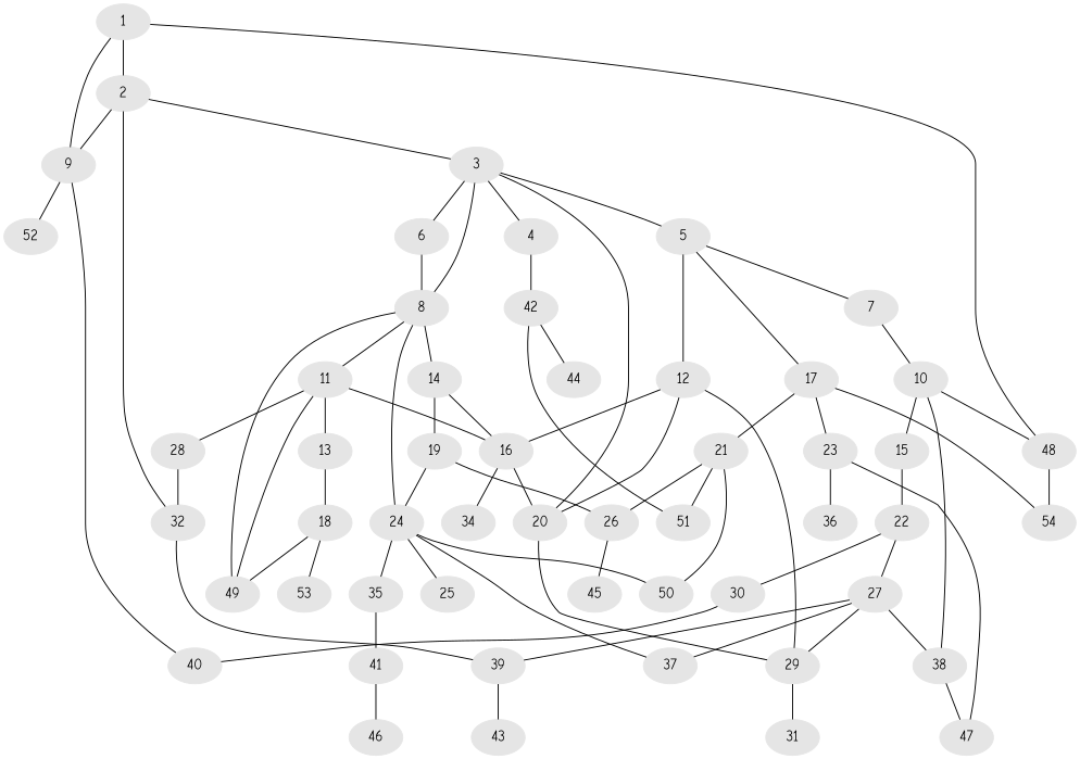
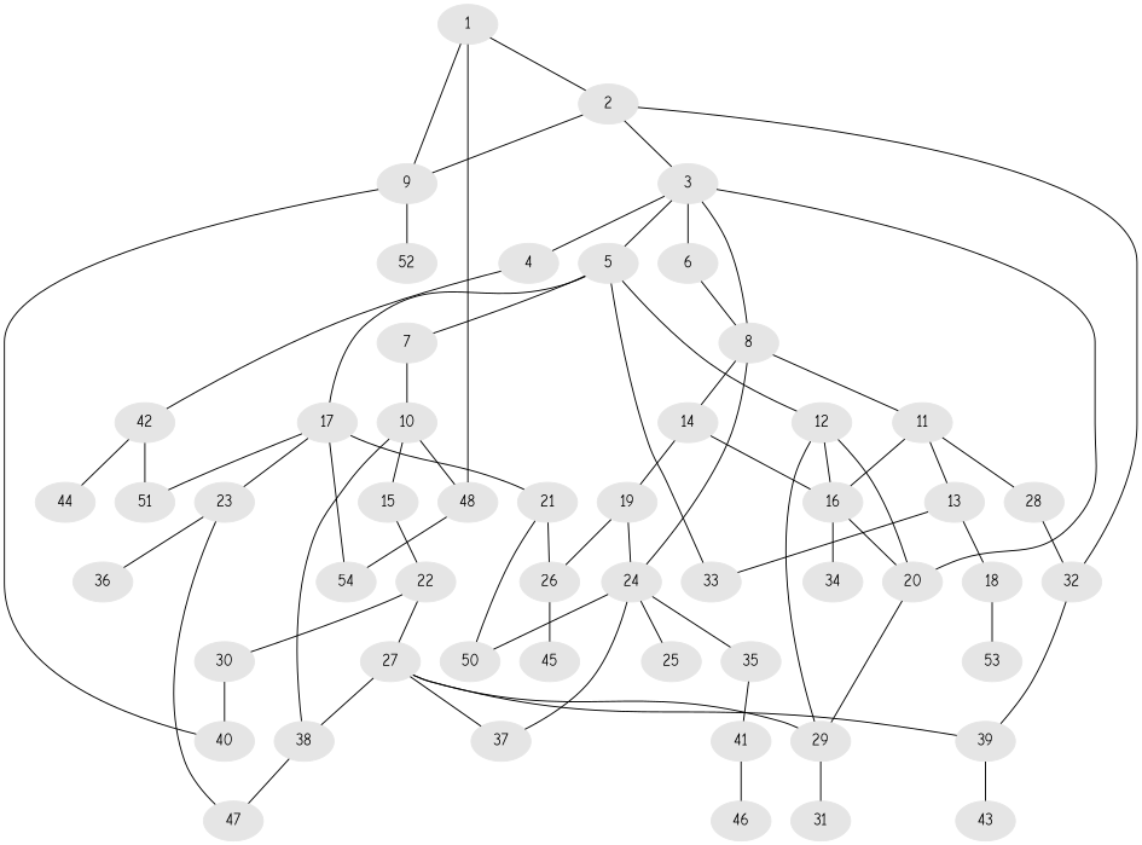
  graph {
    fontname="Comic Neue"
    node [color=gray90 fontname="Comic Neue" style=filled]
    edge [fontname="Comic Neue" weight=1.0]
    1
    2
    9
    48
    3
    32
    40
    52
    54
    4
    5
    6
    8
    20
    39
    42
    7
    12
    17
+   33
    11
    14
    24
-   49
    29
    51
    44
    10
    16
    21
    23
    15
    38
    13
    28
    19
    35
    50
    25
    37
    22
    47
    18
    34
    31
    53
    26
    27
    30
    36
    45
    41
    43
    46
    1 -- 2
    1 -- 9
    1 -- 48
    2 -- 9
    2 -- 3
    2 -- 32
    9 -- 40
    9 -- 52
    48 -- 54
    3 -- 4
    3 -- 5 [weight=2.0]
    3 -- 6 [weight=3.0]
    3 -- 8 [weight=2.0]
    3 -- 20
    32 -- 39
    4 -- 42
    5 -- 7
    5 -- 12
    5 -- 17
+   5 -- 33
    6 -- 8
    8 -- 11
    8 -- 14
    8 -- 24
-   8 -- 49
    20 -- 29
    39 -- 43
    42 -- 51
    42 -- 44
    7 -- 10
    12 -- 20
    12 -- 29
    12 -- 16
    17 -- 54
    17 -- 21
    17 -- 23
-   11 -- 49
    11 -- 16
    11 -- 13
    11 -- 28
    14 -- 16
    14 -- 19
    24 -- 35
    24 -- 50
    24 -- 25
    24 -- 37
    29 -- 31
    10 -- 48
    10 -- 15
    10 -- 38
    16 -- 20
    16 -- 34
-   21 -- 51
+   17 -- 51
    21 -- 50
    21 -- 26
    23 -- 47
    23 -- 36
    15 -- 22
    38 -- 47
+   13 -- 33
    13 -- 18
    28 -- 32
    19 -- 24
    19 -- 26
    35 -- 41
    22 -- 27 [weight=2.0]
    22 -- 30
-   18 -- 49
    18 -- 53
    26 -- 45
    27 -- 39
    27 -- 29
    27 -- 38
    27 -- 37
    30 -- 40
    41 -- 46
  }
